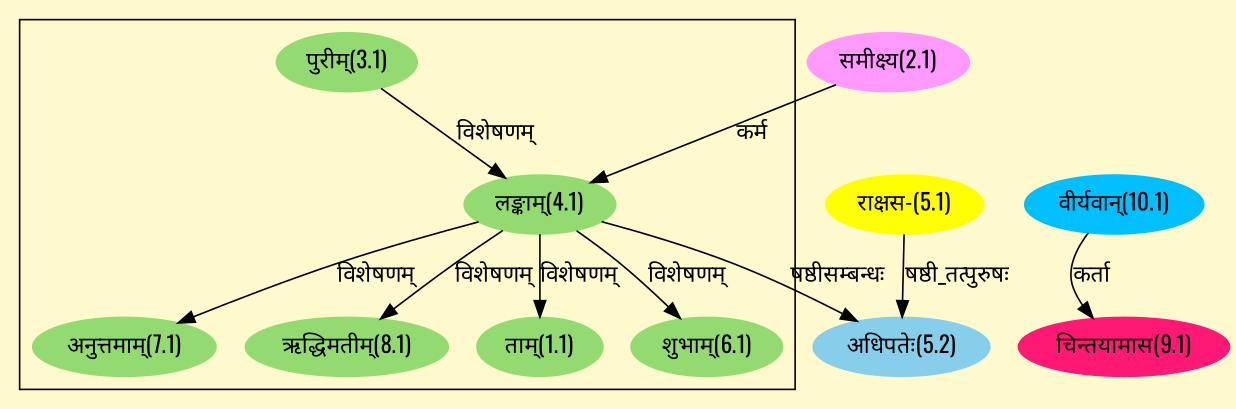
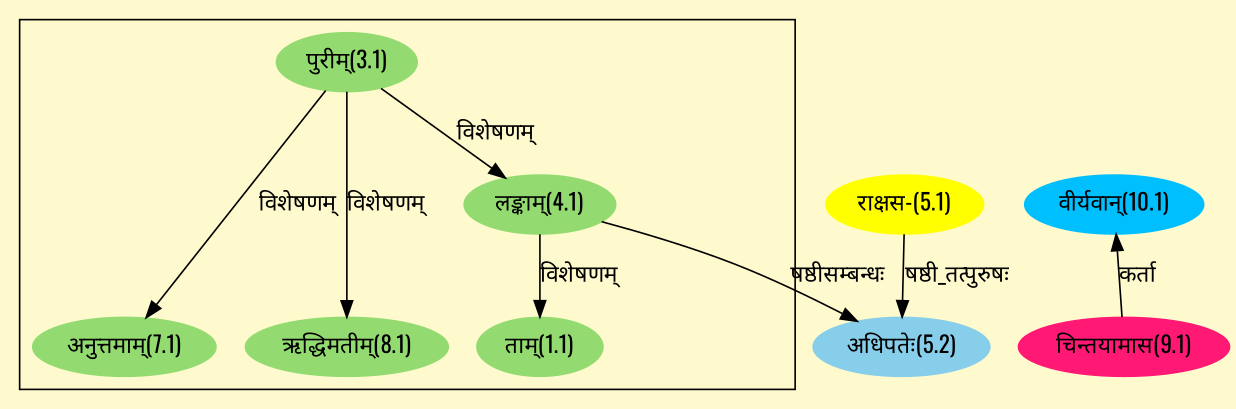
  digraph {
    bgcolor=lemonchiffon1
    compound=true
    fontname=Oswald
    rankdir=BT
    node [color="#93DB70" fontname=Oswald style=filled]
    edge [dir=back fontname=Oswald]
    n1 [label="ताम्(1.1)"]
    n2 [label="लङ्काम्(4.1)"]
    n3 [label="पुरीम्(3.1)"]
-   n4 [label="शुभाम्(6.1)"]
    n5 [label="अनुत्तमाम्(7.1)"]
    n6 [label="ऋद्धिमतीम्(8.1)"]
-   n7 [color="#FF99FF" label="समीक्ष्य(2.1)"]
    n8 [color="#FF1975" label="चिन्तयामास(9.1)"]
    n9 [color="#FFFF00" label="राक्षस-(5.1)"]
    n10 [color="#87CEEB" label="अधिपतेः(5.2)"]
    n11 [color="#00BFFF" label="वीर्यवान्(10.1)"]
    subgraph cluster_1 {
      n1
      n2
      n3
-     n4
      n5
      n6
    }
    n1 -> n2 [label="विशेषणम्"]
    n2 -> n3 [label="विशेषणम्"]
-   n2 -> n7 [label="कर्म"]
-   n4 -> n2 [label="विशेषणम्"]
-   n5 -> n2 [label="विशेषणम्"]
-   n6 -> n2 [label="विशेषणम्"]
+   n5 -> n3 [label="विशेषणम्"]
+   n6 -> n3 [label="विशेषणम्"]
    n10 -> n2 [label="षष्ठीसम्बन्धः"]
    n10 -> n9 [label="षष्ठी_तत्पुरुषः"]
-   n8 -> n11 [label="कर्ता"]
+   n11 -> n8 [label="कर्ता"]
  }
